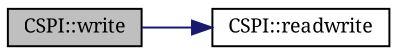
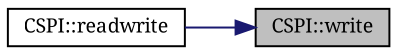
  digraph {
    rankdir=LR
    fontname="Noto Serif"
    node [color=black fontname="Noto Serif" fontsize=10 shape=record style=filled]
    n1 [fillcolor=grey75 fontcolor=black height=0.2 label="CSPI::write" width=0.4]
    n2 [fillcolor=white height=0.2 label="CSPI::readwrite" width=0.4]
-   n1 -> n2 [color=midnightblue fontname="Noto Serif" fontsize=10 labelfontname=Helvetica labelfontsize=10 style=solid]
+   n2 -> n1 [color=midnightblue fontname="Noto Serif" fontsize=10 labelfontname=Helvetica labelfontsize=10 style=solid]
  }
